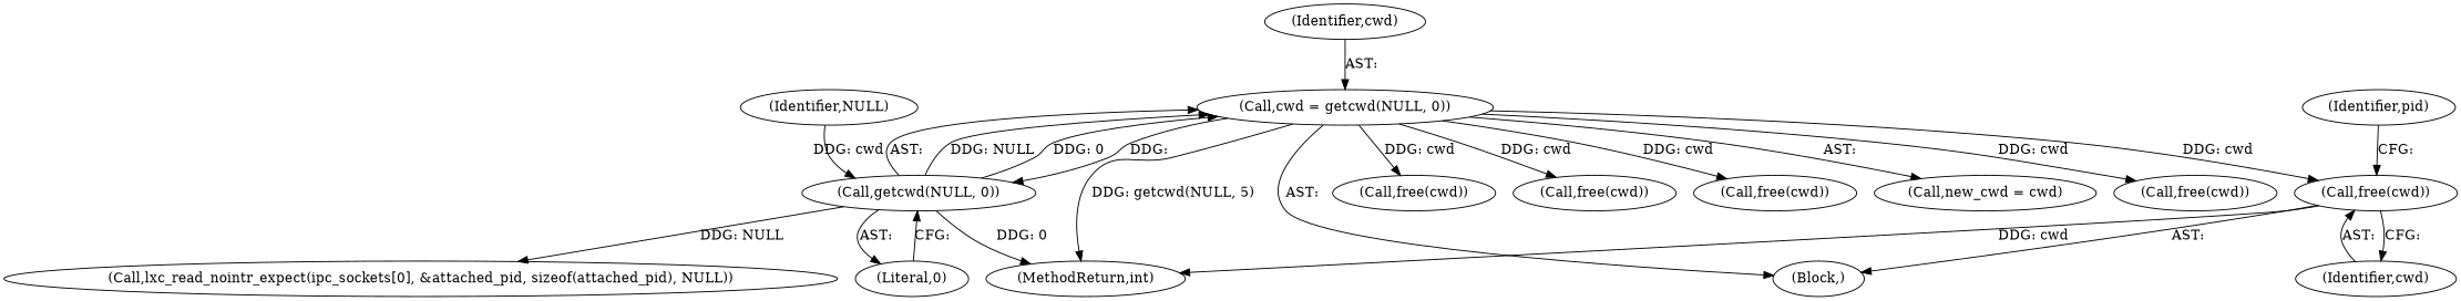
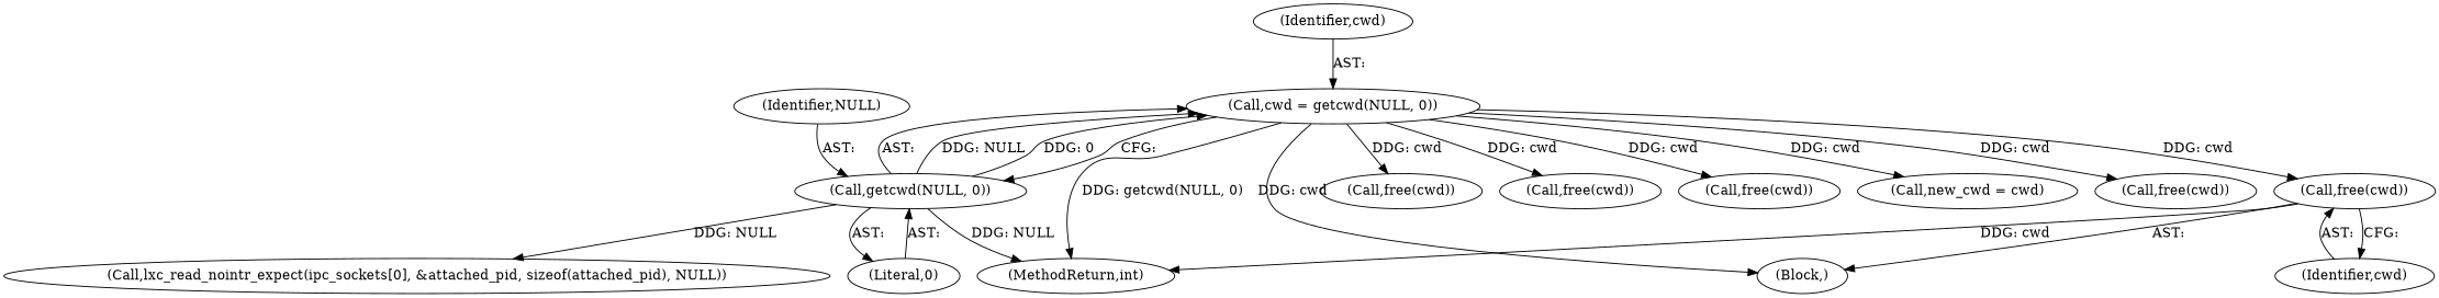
  digraph {
    n1 [label="(Call,free(cwd))"]
    n2 [label="(Identifier,cwd)"]
    n3 [label="(Block,)"]
    n4 [label="(MethodReturn,int)"]
    n5 [label="(Call,cwd = getcwd(NULL, 0))"]
    n6 [label="(Call,getcwd(NULL, 0))"]
    n7 [label="(Call,free(cwd))"]
    n8 [label="(Call,free(cwd))"]
    n9 [label="(Call,free(cwd))"]
    n10 [label="(Call,new_cwd = cwd)"]
    n11 [label="(Call,free(cwd))"]
    n12 [label="(Literal,0)"]
    n13 [label="(Call,lxc_read_nointr_expect(ipc_sockets[0], &attached_pid, sizeof(attached_pid), NULL))"]
    n14 [label="(Identifier,NULL)"]
    n15 [label="(Identifier,cwd)"]
-   n16 [label="(Identifier,pid)"]
    n1 -> n2 [label="CFG: "]
    n1 -> n3 [label="AST: "]
    n1 -> n4 [label="DDG: cwd"]
    n2 -> n1 [label="AST: "]
    n5 -> n1 [label="DDG: cwd"]
-   n5 -> n3 [label="AST: "]
-   n5 -> n4 [label="DDG: getcwd(NULL, 5)"]
-   n5 -> n6 [label="DDG: "]
+   n5 -> n3 [label="DDG: cwd"]
+   n5 -> n4 [label="DDG: getcwd(NULL, 0)"]
+   n5 -> n6 [label="CFG: "]
    n5 -> n7 [label="DDG: cwd"]
    n5 -> n8 [label="DDG: cwd"]
    n5 -> n9 [label="DDG: cwd"]
-   n5 -> n10 [label="AST: "]
+   n5 -> n10 [label="DDG: cwd"]
    n5 -> n11 [label="DDG: cwd"]
-   n6 -> n4 [label="DDG: 0"]
+   n6 -> n4 [label="DDG: NULL"]
    n6 -> n5 [label="AST: "]
    n6 -> n5 [label="DDG: NULL"]
    n6 -> n5 [label="DDG: 0"]
    n6 -> n12 [label="AST: "]
    n6 -> n13 [label="DDG: NULL"]
-   n12 -> n6 [label="CFG: "]
-   n14 -> n6 [label="DDG: cwd"]
+   n12 -> n6 [label="AST: "]
+   n14 -> n6 [label="AST: "]
    n15 -> n5 [label="AST: "]
-   n16 -> n1 [label="CFG: "]
  }
